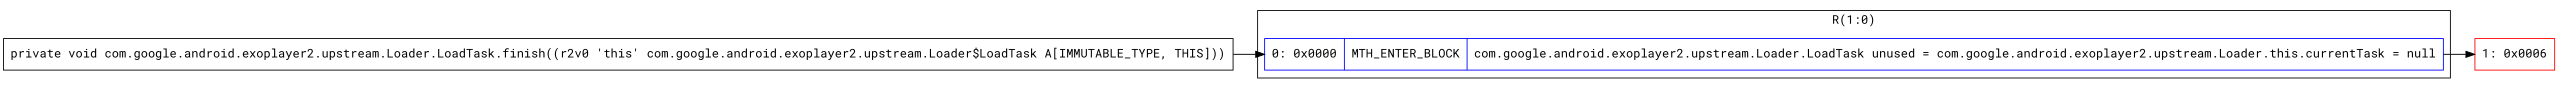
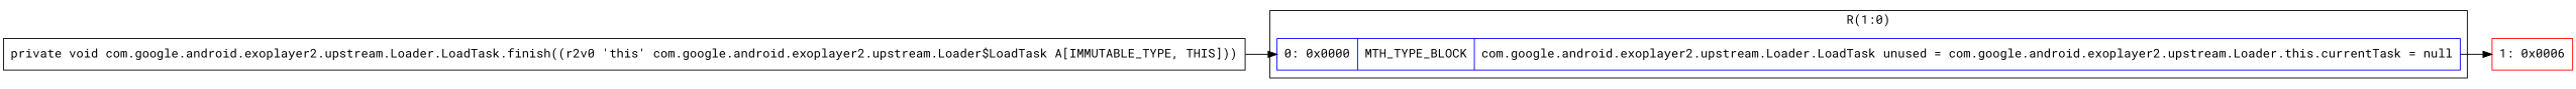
  digraph {
    rankdir=LR
    fontname="Roboto Mono"
    node [shape=record fontname="Roboto Mono"]
    edge [fontname="Roboto Mono"]
-   n1 [color=blue label="{0\:\ 0x0000|MTH_ENTER_BLOCK\l|com.google.android.exoplayer2.upstream.Loader.LoadTask unused = com.google.android.exoplayer2.upstream.Loader.this.currentTask = null\l}"]
+   n1 [color=blue label="{0\:\ 0x0000|MTH_TYPE_BLOCK\l|com.google.android.exoplayer2.upstream.Loader.LoadTask unused = com.google.android.exoplayer2.upstream.Loader.this.currentTask = null\l}"]
    n2 [color=red label="{1\:\ 0x0006}"]
    n3 [label="{private void com.google.android.exoplayer2.upstream.Loader.LoadTask.finish((r2v0 'this' com.google.android.exoplayer2.upstream.Loader$LoadTask A[IMMUTABLE_TYPE, THIS])) }"]
    subgraph cluster_1 {
      label="R(1:0)"
      n1
    }
    n1 -> n2
    n3 -> n1
  }
